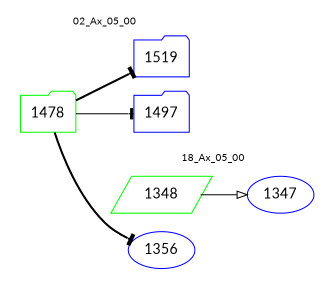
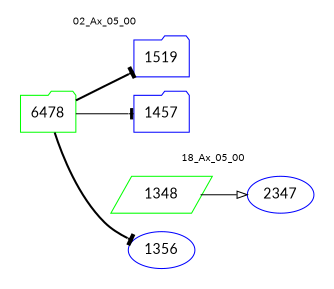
  digraph {
    fontname=Lato
    rankdir=LR
    node [color=blue fontname=Lato shape=folder]
    edge [arrowhead=tee color=black fontname=Lato style=solid]
    n1 [color=green label=1348 shape=parallelogram]
-   n2 [label=1347 shape=ellipse]
+   n2 [label=2347 shape=ellipse]
    n3 [label=1356 shape=ellipse]
-   n4 [color=green label=1478]
-   n5 [label=1497]
+   n4 [color=green label=6478]
+   n5 [label=1457]
    n6 [label=1519]
    subgraph cluster_1 {
      color=white
      fontsize=10
      label="18_Ax_05_00"
      n1
      n2
      n3
    }
    subgraph cluster_2 {
      color=white
      fontsize=10
      label="02_Ax_05_00"
      n4
      n5
      n6
    }
    n1 -> n2 [arrowhead=onormal]
    n4 -> n3 [style=bold]
    n4 -> n5
    n4 -> n6 [style=bold]
  }
